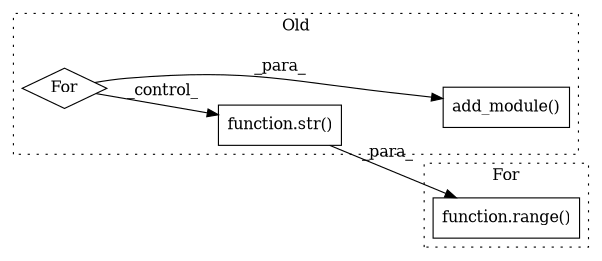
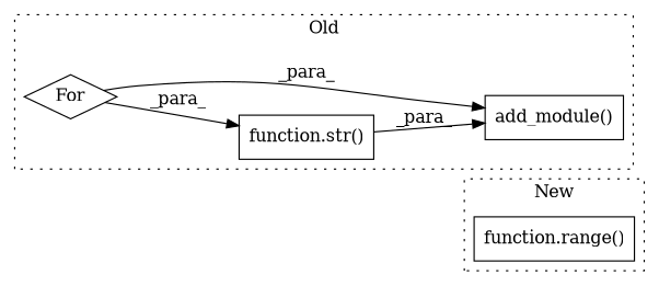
  digraph {
    rankdir=LR
    node [a=75 shape=box]
    n1 [l="6,1" label="function.range()" s="1474,1488"]
    n2 [l="4,1" label="function.str()" s="2190,2203"]
    n3 [a=107 l="4,14" label=For s="1454,1497" shape=diamond]
    n4 [l="25,1" label="add_module()" s="2165,2212"]
    subgraph cluster_1 {
-     label=For
+     label=New
      style=dotted
      n1
    }
    subgraph cluster_2 {
      label=Old
      style=dotted
      n2
      n3
      n4
    }
-   n2 -> n1 [label=_para_]
-   n3 -> n2 [label=_control_]
+   n2 -> n4 [label=_para_]
+   n3 -> n2 [label=_para_]
    n3 -> n4 [label=_para_]
  }
